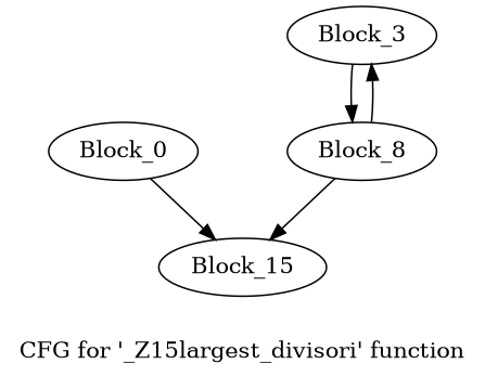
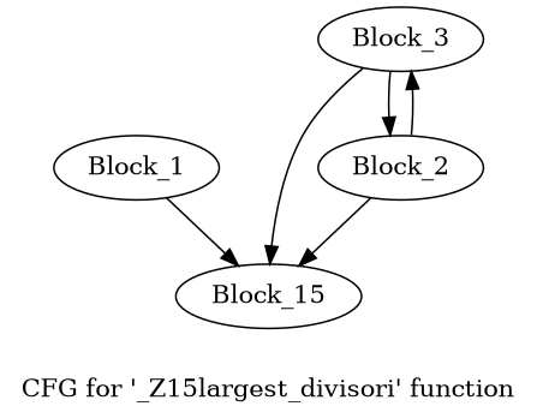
  digraph {
    label="CFG for '_Z15largest_divisori' function"
    edge [tailport=s0]
-   n1 [label=Block_0]
+   n1 [label=Block_1]
    n2 [label=Block_15]
    n3 [label=Block_3]
-   n4 [label=Block_8]
+   n4 [label=Block_2]
    n1 -> n2
+   n3 -> n2
    n3 -> n4 [tailport=s1]
    n4 -> n2
    n4 -> n3 [tailport=s1]
  }
